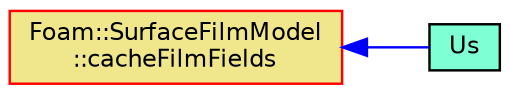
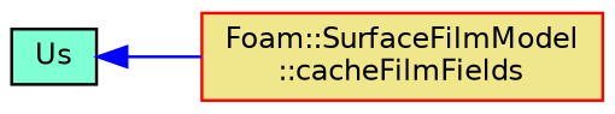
  digraph {
    rankdir=LR
    node [fontname=Helvetica fontsize=10 shape=record style=filled]
    n1 [color=black fillcolor=aquamarine fontcolor=black height=0.2 label=Us width=0.4]
    n2 [color=red height=0.2 label="Foam::SurfaceFilmModel\l::cacheFilmFields" width=0.4 fillcolor=khaki]
-   n2 -> n1 [color=blue dir=back fontname=Helvetica fontsize=10 labelfontname=Helvetica labelfontsize=10 style=solid]
+   n1 -> n2 [color=blue dir=back fontname=Helvetica fontsize=10 labelfontname=Helvetica labelfontsize=10 style=solid]
  }
